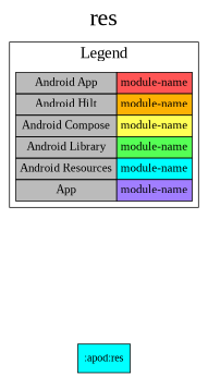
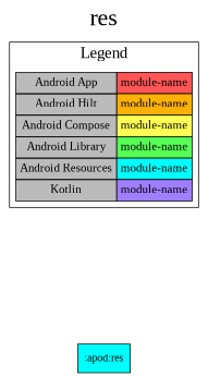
  digraph {
    fontsize=30
    label=res
    labelloc=t
    rankdir=TB
    ranksep=2.5
    fontname="Liberation Serif"
    node [style=filled fontname="Liberation Serif"]
    ":apod:res" [fillcolor="#00FFFF" shape=box]
-   n2 [fillcolor="#bbbbbb" fontsize=15 label=< <TABLE BORDER="0" CELLBORDER="1" CELLSPACING="0" CELLPADDING="4"> <TR><TD>Android App</TD><TD BGCOLOR="#FF5555">module-name</TD></TR> <TR><TD>Android Hilt</TD><TD BGCOLOR="#FCB103">module-name</TD></TR> <TR><TD>Android Compose</TD><TD BGCOLOR="#FFFF55">module-name</TD></TR> <TR><TD>Android Library</TD><TD BGCOLOR="#55FF55">module-name</TD></TR> <TR><TD>Android Resources</TD><TD BGCOLOR="#00FFFF">module-name</TD></TR> <TR><TD>App</TD><TD BGCOLOR="#A17EFF">module-name</TD></TR> </TABLE> > margin=0 shape=none]
+   n2 [fillcolor="#bbbbbb" fontsize=15 label=< <TABLE BORDER="0" CELLBORDER="1" CELLSPACING="0" CELLPADDING="4"> <TR><TD>Android App</TD><TD BGCOLOR="#FF5555">module-name</TD></TR> <TR><TD>Android Hilt</TD><TD BGCOLOR="#FCB103">module-name</TD></TR> <TR><TD>Android Compose</TD><TD BGCOLOR="#FFFF55">module-name</TD></TR> <TR><TD>Android Library</TD><TD BGCOLOR="#55FF55">module-name</TD></TR> <TR><TD>Android Resources</TD><TD BGCOLOR="#00FFFF">module-name</TD></TR> <TR><TD>Kotlin</TD><TD BGCOLOR="#A17EFF">module-name</TD></TR> </TABLE> > margin=0 shape=none]
    subgraph sub_1 {
      rank=same
      ":apod:res"
    }
    subgraph cluster_2 {
      fontsize=20
      label=Legend
      n2
    }
    n2 -> ":apod:res" [dir=forward style=invis fontname="Liberation Serif"]
  }
